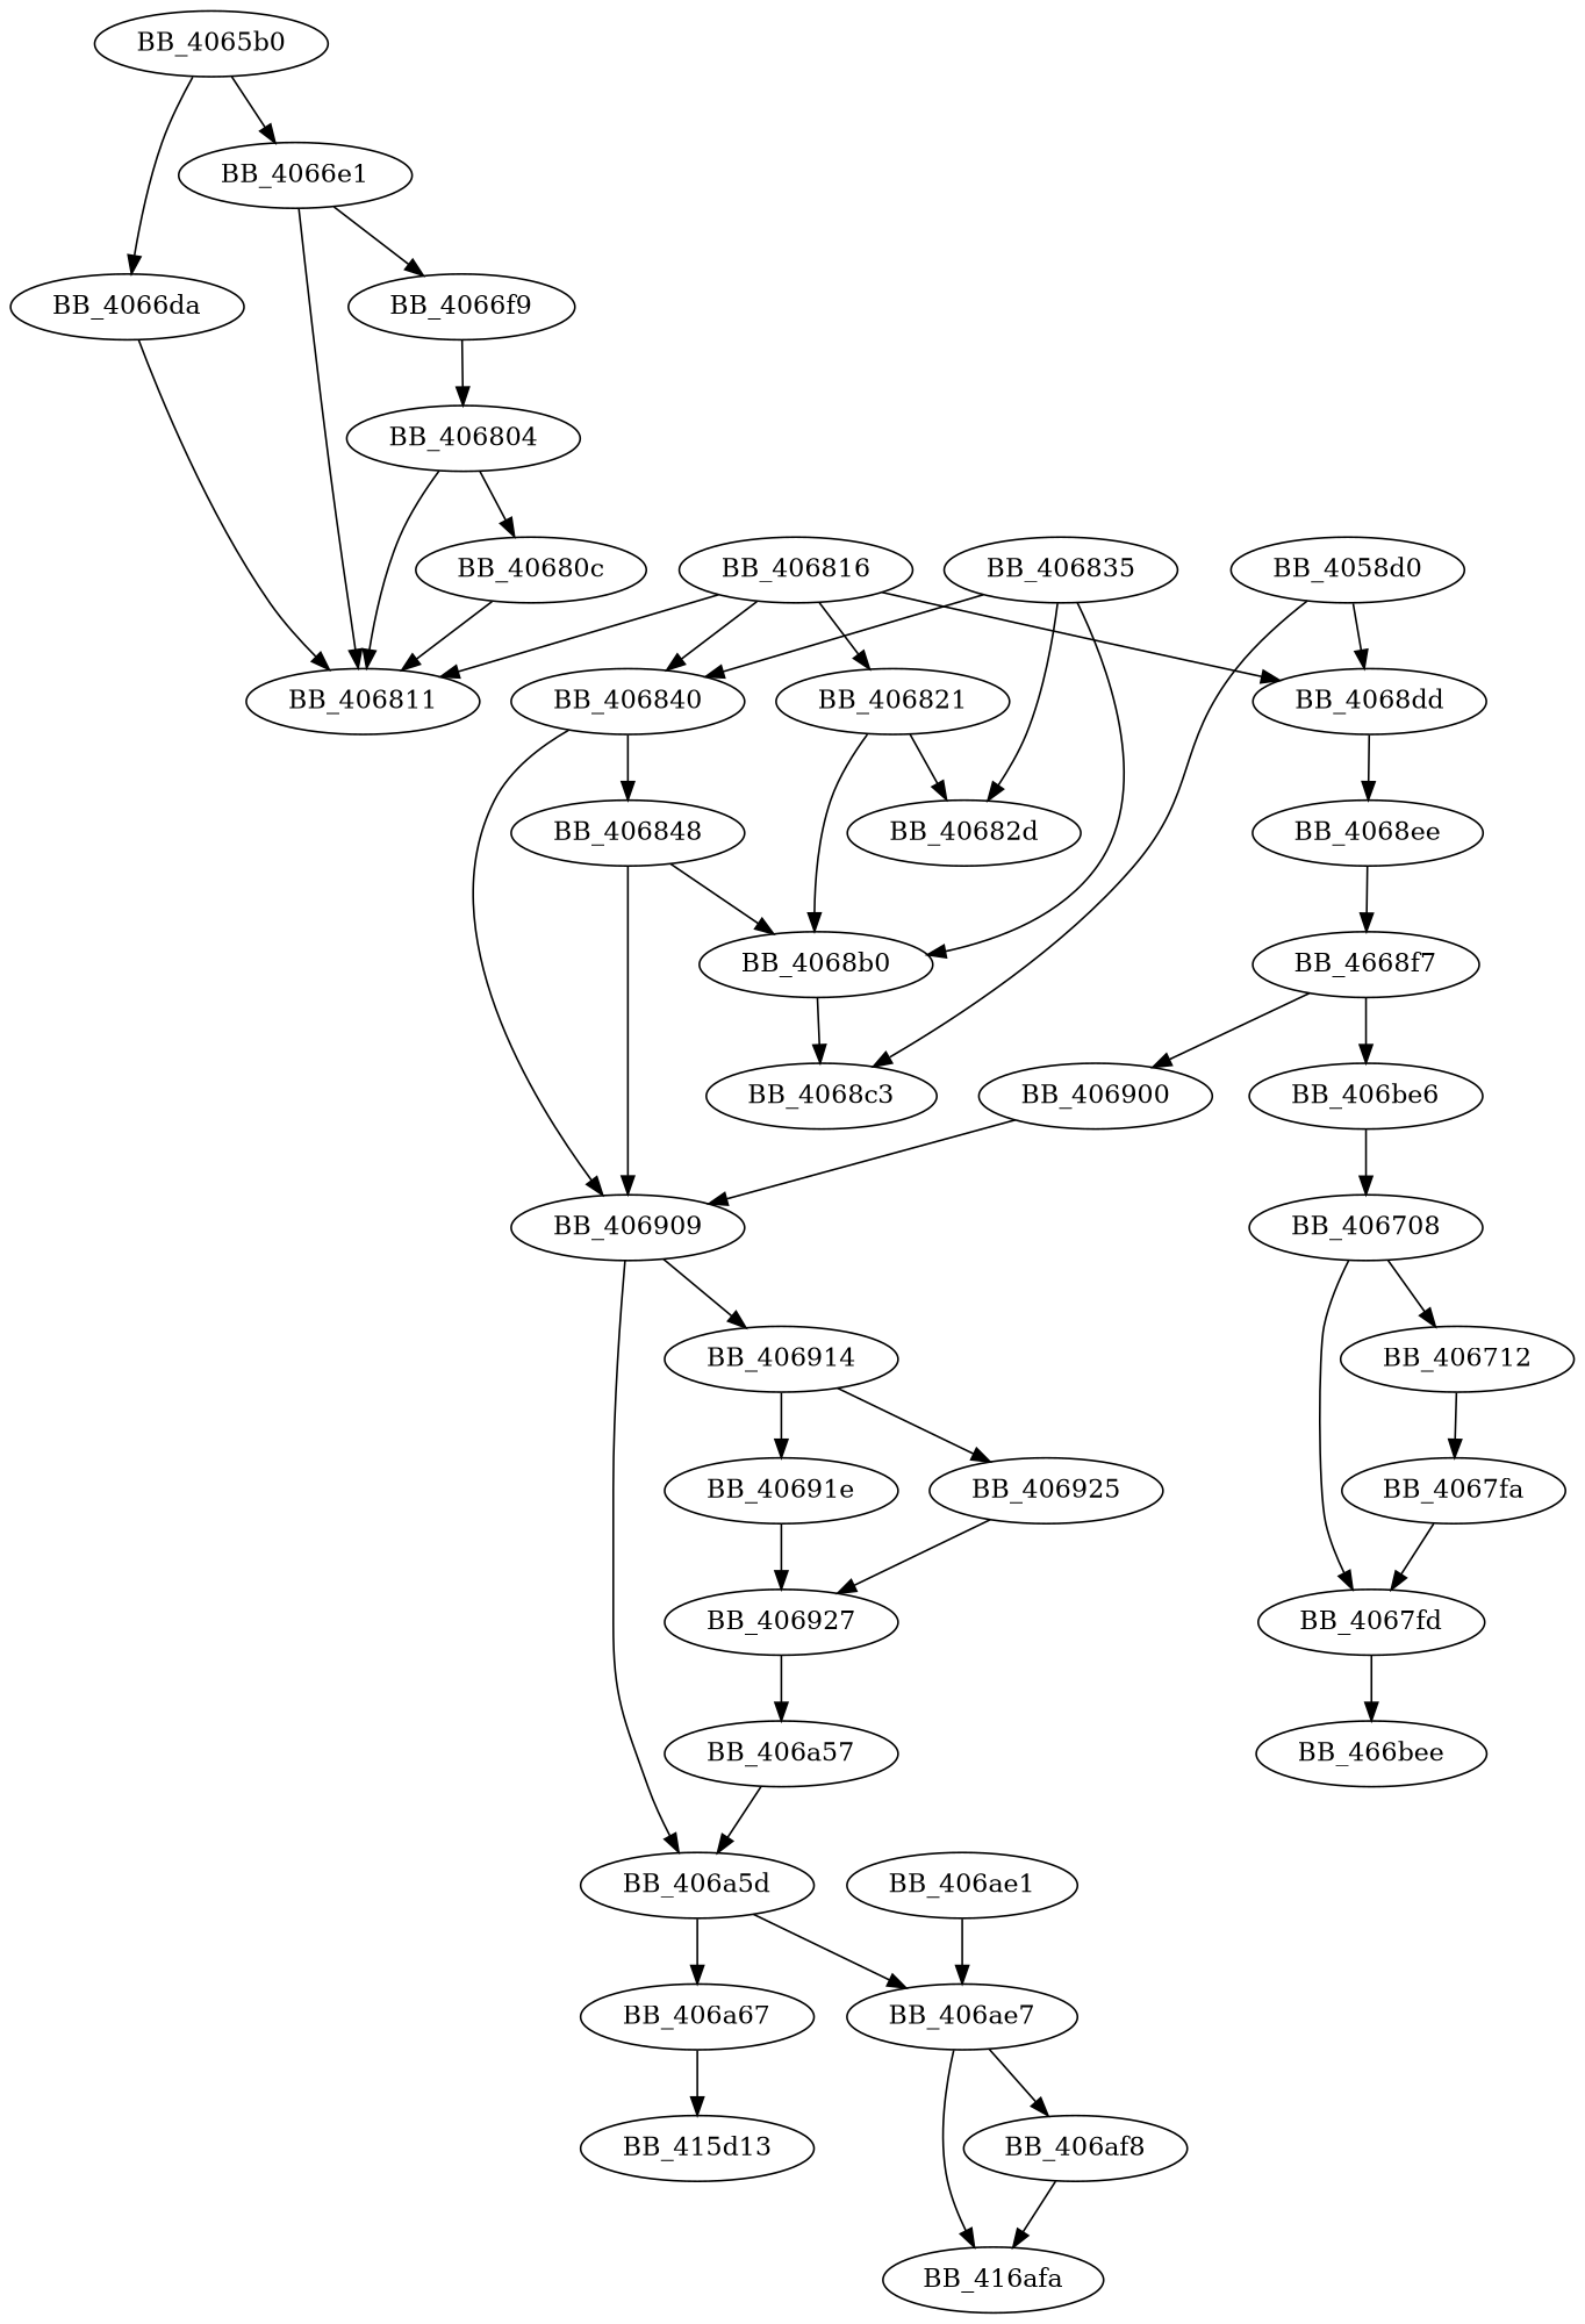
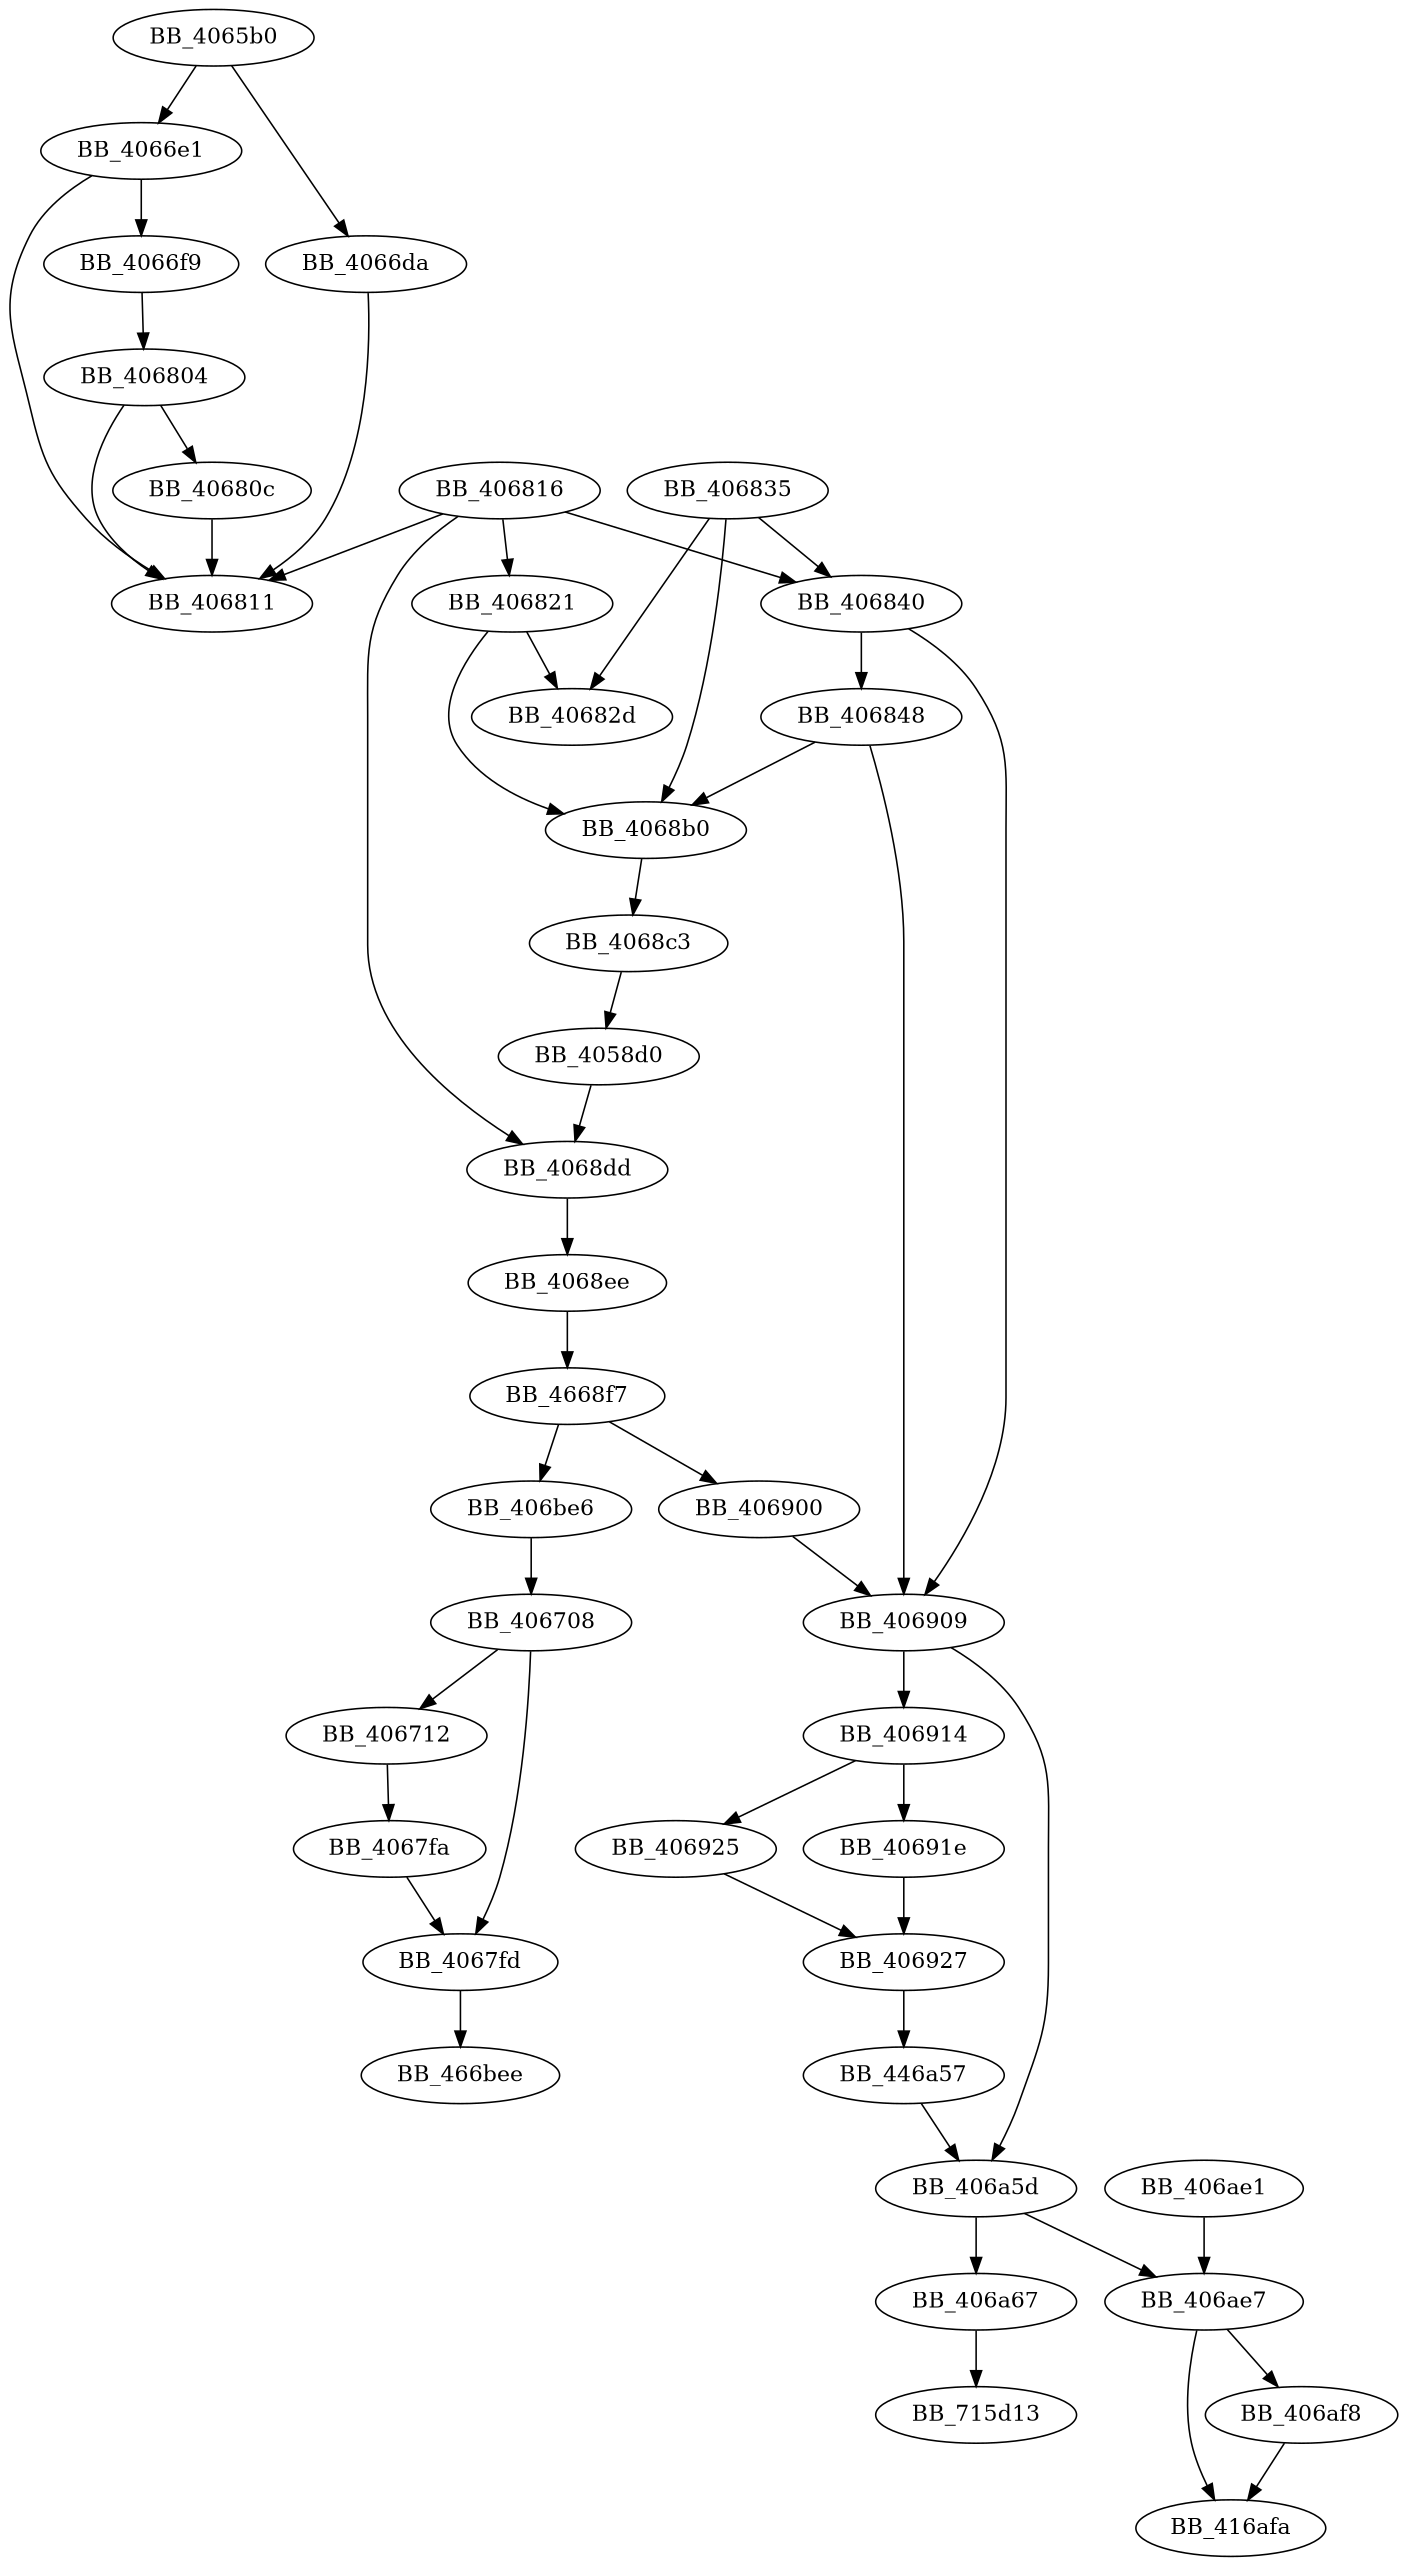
  digraph {
    BB_4065b0
    BB_4066da
    BB_4066e1
    BB_406811
    BB_4066f9
    BB_406804
    BB_406816
    BB_406821
    BB_406840
    BB_4068dd
    BB_40680c
    BB_406708
    BB_406712
    BB_4067fd
    BB_4067fa
    n16 [label=BB_466bee]
    BB_40682d
    BB_4068b0
    BB_406848
    BB_406909
    BB_4068ee
    BB_4068c3
    BB_406914
    BB_406a5d
    n25 [label=BB_4668f7]
    BB_406835
    n27 [label=BB_4058d0]
    BB_40691e
    BB_406925
    BB_406a67
    BB_406ae7
    BB_406900
    BB_406be6
    BB_406927
-   BB_415d13
+   BB_415d13 [label=BB_715d13]
    BB_406af8
    n37 [label=BB_416afa]
-   BB_406a57
+   BB_406a57 [label=BB_446a57]
    BB_406ae1
    BB_4065b0 -> BB_4066da
    BB_4065b0 -> BB_4066e1
    BB_4066da -> BB_406811
    BB_4066e1 -> BB_406811
    BB_4066e1 -> BB_4066f9
    BB_4066f9 -> BB_406804
    BB_406804 -> BB_406811
    BB_406804 -> BB_40680c
    BB_406816 -> BB_406811
    BB_406816 -> BB_406821
    BB_406816 -> BB_406840
    BB_406816 -> BB_4068dd
    BB_406821 -> BB_40682d
    BB_406821 -> BB_4068b0
    BB_406840 -> BB_406848
    BB_406840 -> BB_406909
    BB_4068dd -> BB_4068ee
    BB_40680c -> BB_406811
    BB_406708 -> BB_406712
    BB_406708 -> BB_4067fd
    BB_406712 -> BB_4067fa
    BB_4067fd -> n16
    BB_4067fa -> BB_4067fd
    BB_4068b0 -> BB_4068c3
    BB_406848 -> BB_4068b0
    BB_406848 -> BB_406909
    BB_406909 -> BB_406914
    BB_406909 -> BB_406a5d
    BB_4068ee -> n25
-   n27 -> BB_4068c3
+   BB_4068c3 -> n27
    BB_406914 -> BB_40691e
    BB_406914 -> BB_406925
    BB_406a5d -> BB_406a67
    BB_406a5d -> BB_406ae7
    n25 -> BB_406900
    n25 -> BB_406be6
    BB_406835 -> BB_406840
    BB_406835 -> BB_40682d
    BB_406835 -> BB_4068b0
    n27 -> BB_4068dd
    BB_40691e -> BB_406927
    BB_406925 -> BB_406927
    BB_406a67 -> BB_415d13
    BB_406ae7 -> BB_406af8
    BB_406ae7 -> n37
    BB_406900 -> BB_406909
    BB_406be6 -> BB_406708
    BB_406927 -> BB_406a57
    BB_406af8 -> n37
    BB_406a57 -> BB_406a5d
    BB_406ae1 -> BB_406ae7
  }
